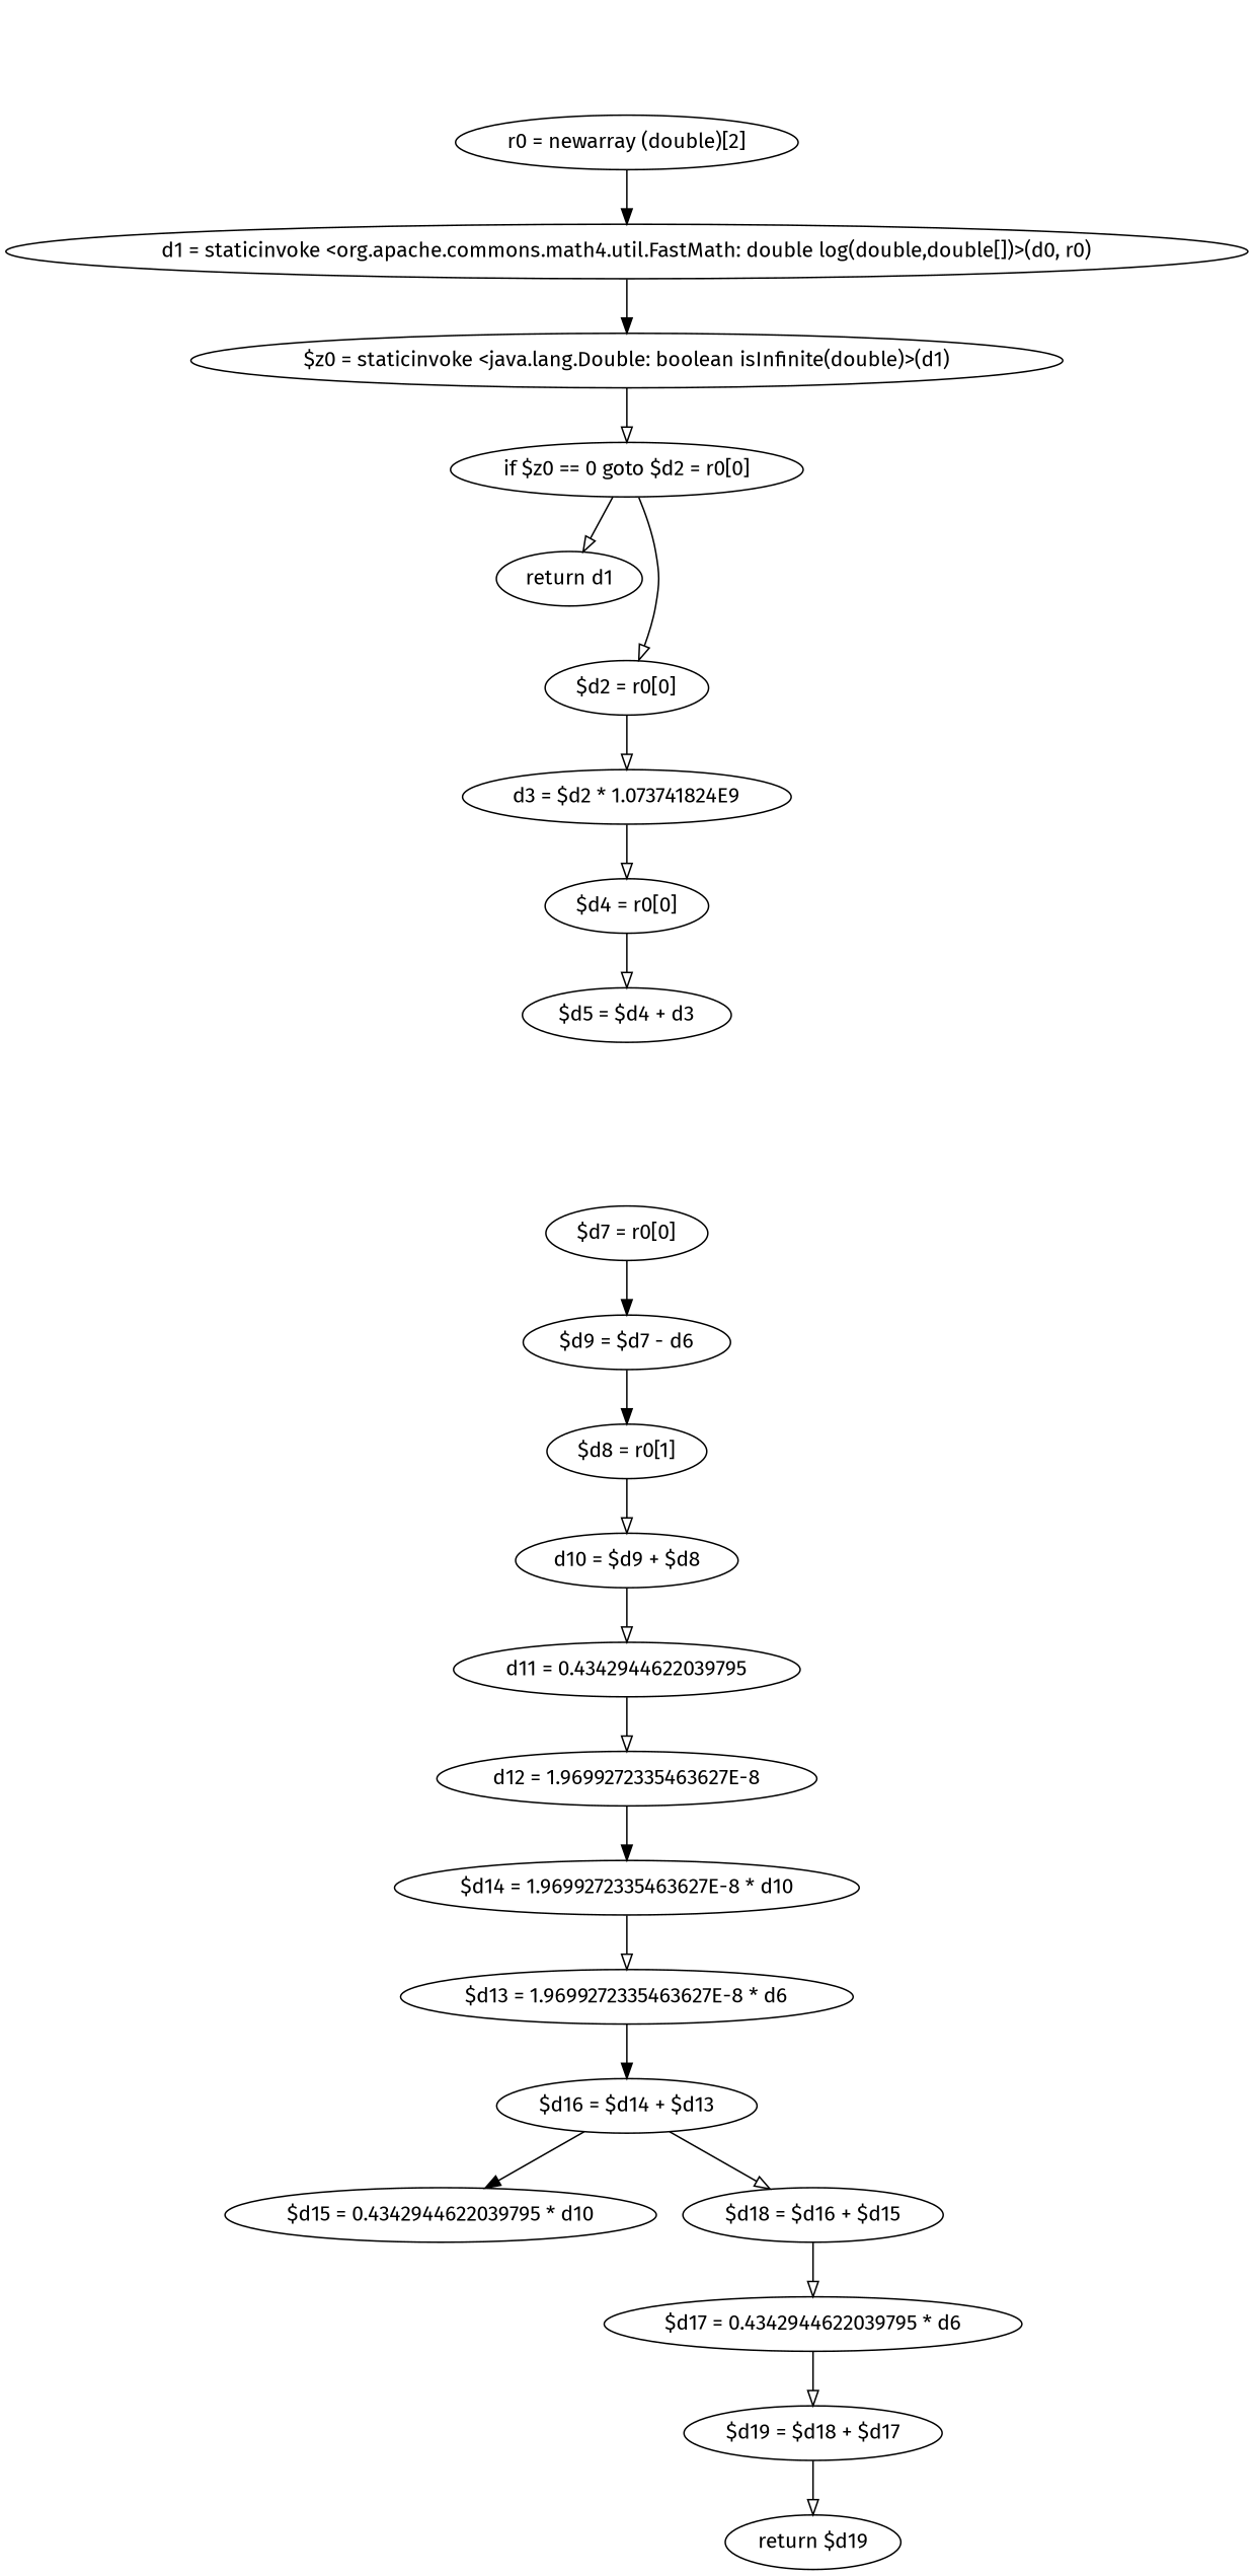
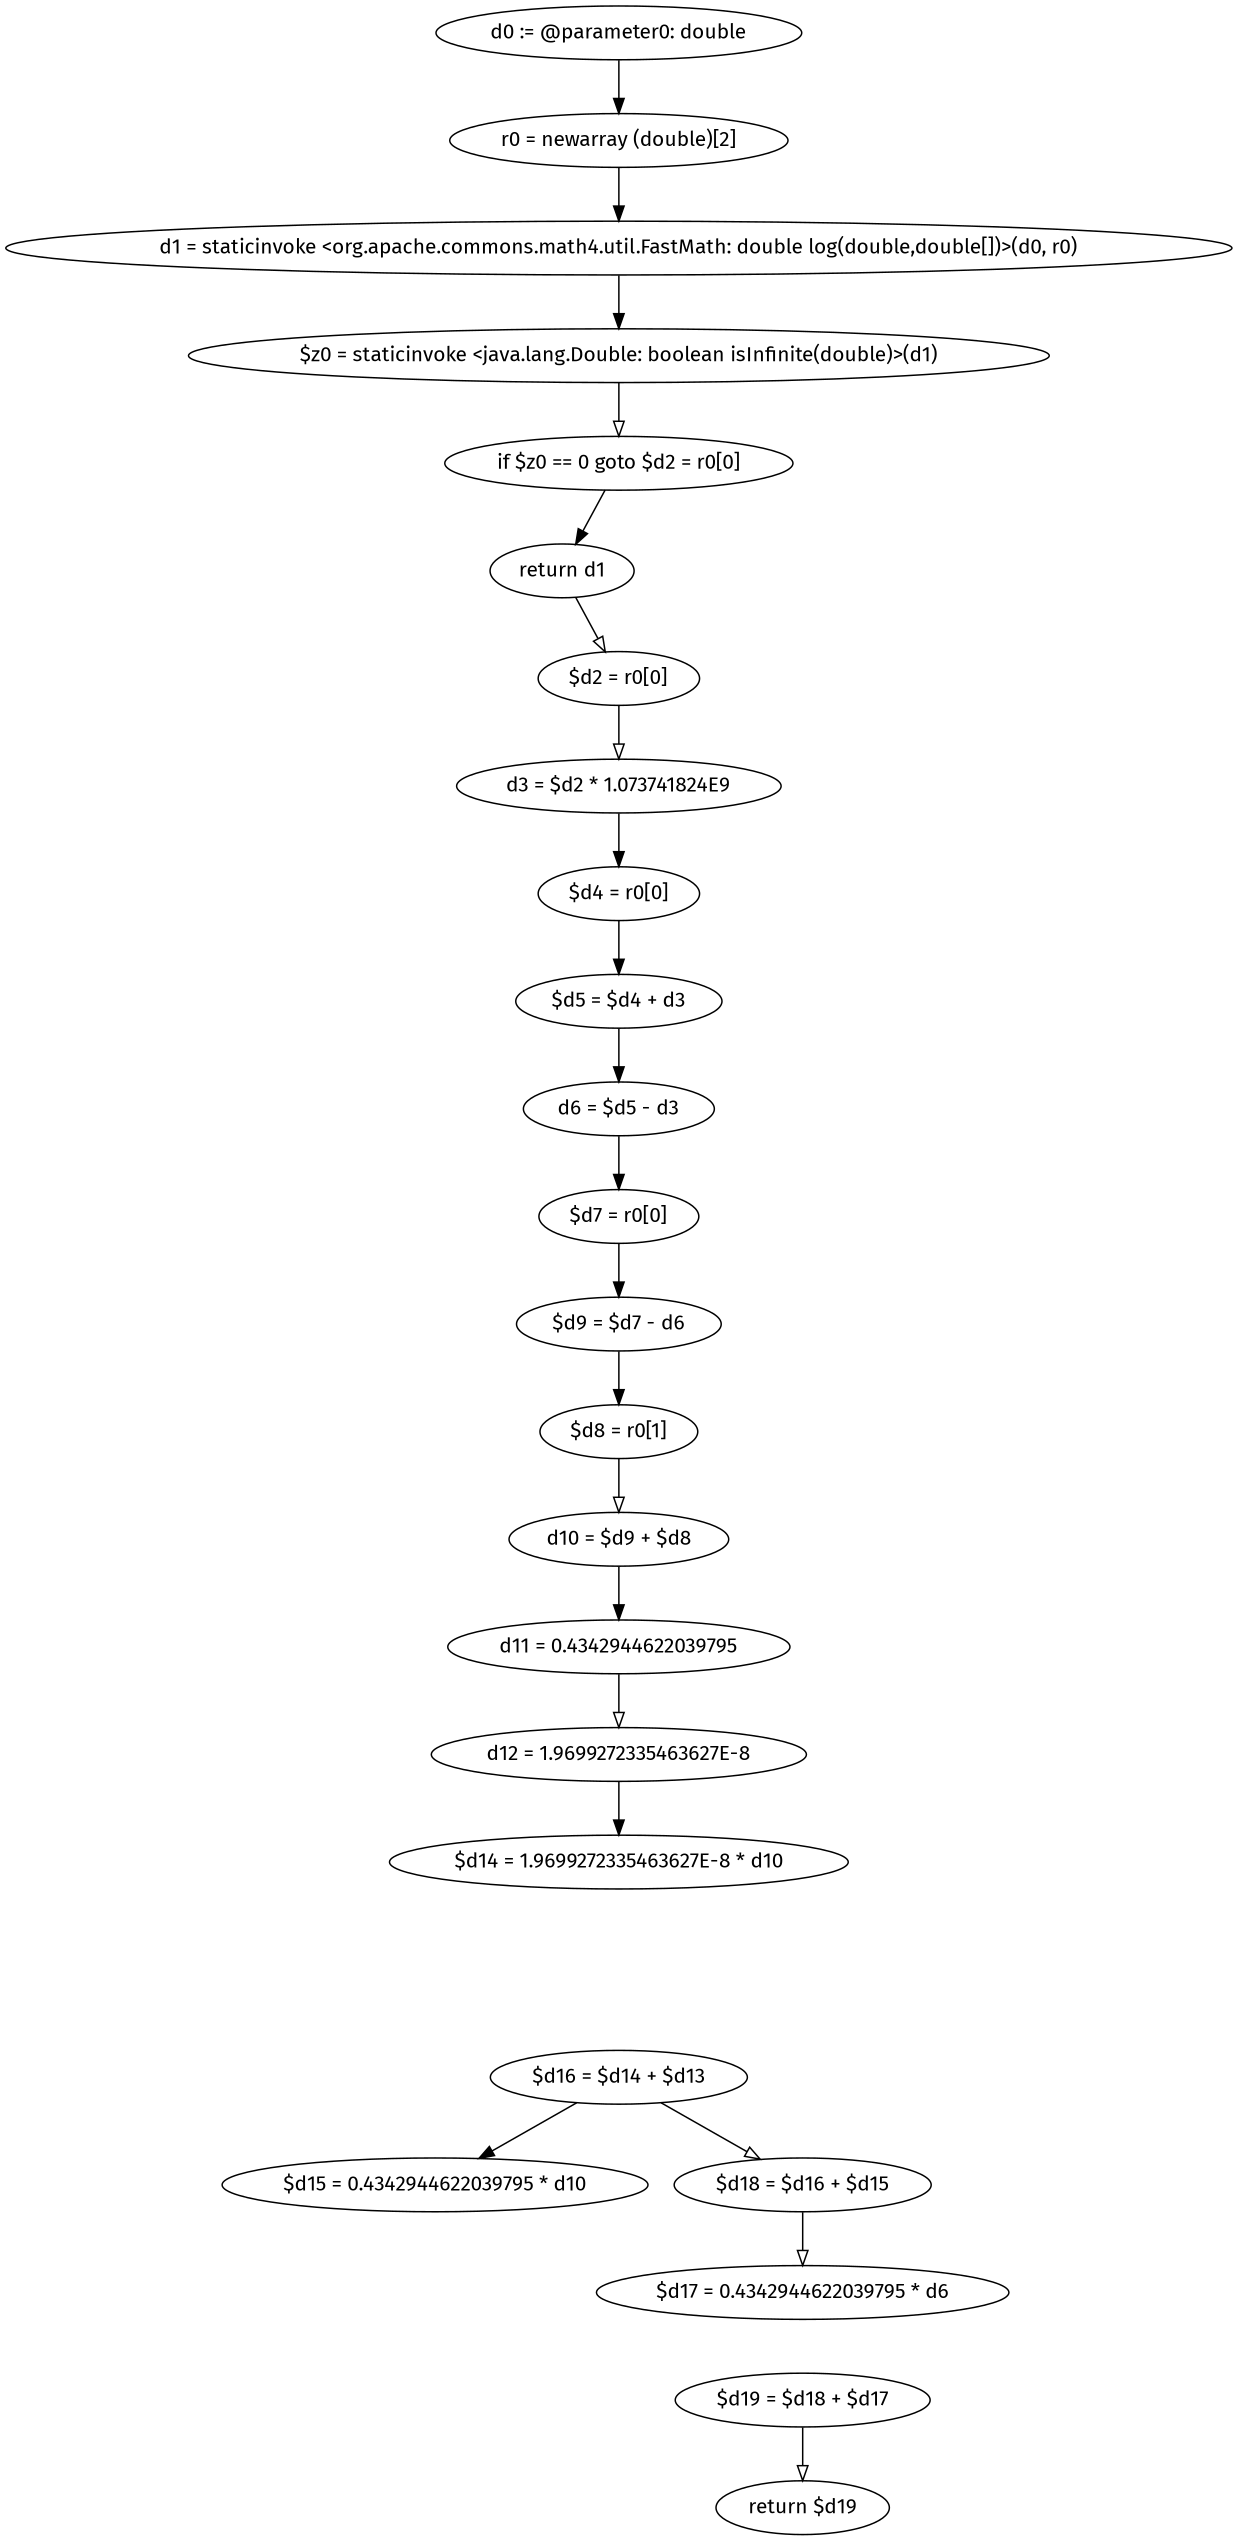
  digraph {
    fontname="Fira Sans"
    node [fontname="Fira Sans"]
    edge [arrowhead=normal fontname="Fira Sans"]
+   "d0 := @parameter0: double"
    "r0 = newarray (double)[2]"
    "d1 = staticinvoke <org.apache.commons.math4.util.FastMath: double log(double,double[])>(d0, r0)"
    "$z0 = staticinvoke <java.lang.Double: boolean isInfinite(double)>(d1)"
    "if $z0 == 0 goto $d2 = r0[0]"
    "return d1"
    "$d2 = r0[0]"
    "d3 = $d2 * 1.073741824E9"
    "$d4 = r0[0]"
    "$d5 = $d4 + d3"
+   "d6 = $d5 - d3"
    "$d7 = r0[0]"
    "$d9 = $d7 - d6"
    "$d8 = r0[1]"
    "d10 = $d9 + $d8"
    "d11 = 0.4342944622039795"
    "d12 = 1.9699272335463627E-8"
    "$d14 = 1.9699272335463627E-8 * d10"
-   "$d13 = 1.9699272335463627E-8 * d6"
    "$d16 = $d14 + $d13"
    "$d15 = 0.4342944622039795 * d10"
    "$d18 = $d16 + $d15"
    "$d17 = 0.4342944622039795 * d6"
    "$d19 = $d18 + $d17"
    "return $d19"
+   "d0 := @parameter0: double" -> "r0 = newarray (double)[2]"
    "r0 = newarray (double)[2]" -> "d1 = staticinvoke <org.apache.commons.math4.util.FastMath: double log(double,double[])>(d0, r0)"
    "d1 = staticinvoke <org.apache.commons.math4.util.FastMath: double log(double,double[])>(d0, r0)" -> "$z0 = staticinvoke <java.lang.Double: boolean isInfinite(double)>(d1)"
    "$z0 = staticinvoke <java.lang.Double: boolean isInfinite(double)>(d1)" -> "if $z0 == 0 goto $d2 = r0[0]" [arrowhead=onormal]
-   "if $z0 == 0 goto $d2 = r0[0]" -> "return d1" [arrowhead=onormal]
-   "if $z0 == 0 goto $d2 = r0[0]" -> "$d2 = r0[0]" [arrowhead=onormal]
+   "if $z0 == 0 goto $d2 = r0[0]" -> "return d1"
+   "return d1" -> "$d2 = r0[0]" [arrowhead=onormal]
    "$d2 = r0[0]" -> "d3 = $d2 * 1.073741824E9" [arrowhead=onormal]
-   "d3 = $d2 * 1.073741824E9" -> "$d4 = r0[0]" [arrowhead=onormal]
-   "$d4 = r0[0]" -> "$d5 = $d4 + d3" [arrowhead=onormal]
+   "d3 = $d2 * 1.073741824E9" -> "$d4 = r0[0]"
+   "$d4 = r0[0]" -> "$d5 = $d4 + d3"
+   "$d5 = $d4 + d3" -> "d6 = $d5 - d3"
+   "d6 = $d5 - d3" -> "$d7 = r0[0]"
    "$d7 = r0[0]" -> "$d9 = $d7 - d6"
    "$d9 = $d7 - d6" -> "$d8 = r0[1]"
    "$d8 = r0[1]" -> "d10 = $d9 + $d8" [arrowhead=onormal]
-   "d10 = $d9 + $d8" -> "d11 = 0.4342944622039795" [arrowhead=onormal]
+   "d10 = $d9 + $d8" -> "d11 = 0.4342944622039795"
    "d11 = 0.4342944622039795" -> "d12 = 1.9699272335463627E-8" [arrowhead=onormal]
    "d12 = 1.9699272335463627E-8" -> "$d14 = 1.9699272335463627E-8 * d10"
-   "$d14 = 1.9699272335463627E-8 * d10" -> "$d13 = 1.9699272335463627E-8 * d6" [arrowhead=onormal]
-   "$d13 = 1.9699272335463627E-8 * d6" -> "$d16 = $d14 + $d13"
    "$d16 = $d14 + $d13" -> "$d15 = 0.4342944622039795 * d10"
    "$d16 = $d14 + $d13" -> "$d18 = $d16 + $d15" [arrowhead=onormal]
    "$d18 = $d16 + $d15" -> "$d17 = 0.4342944622039795 * d6" [arrowhead=onormal]
-   "$d17 = 0.4342944622039795 * d6" -> "$d19 = $d18 + $d17" [arrowhead=onormal]
    "$d19 = $d18 + $d17" -> "return $d19" [arrowhead=onormal]
  }
